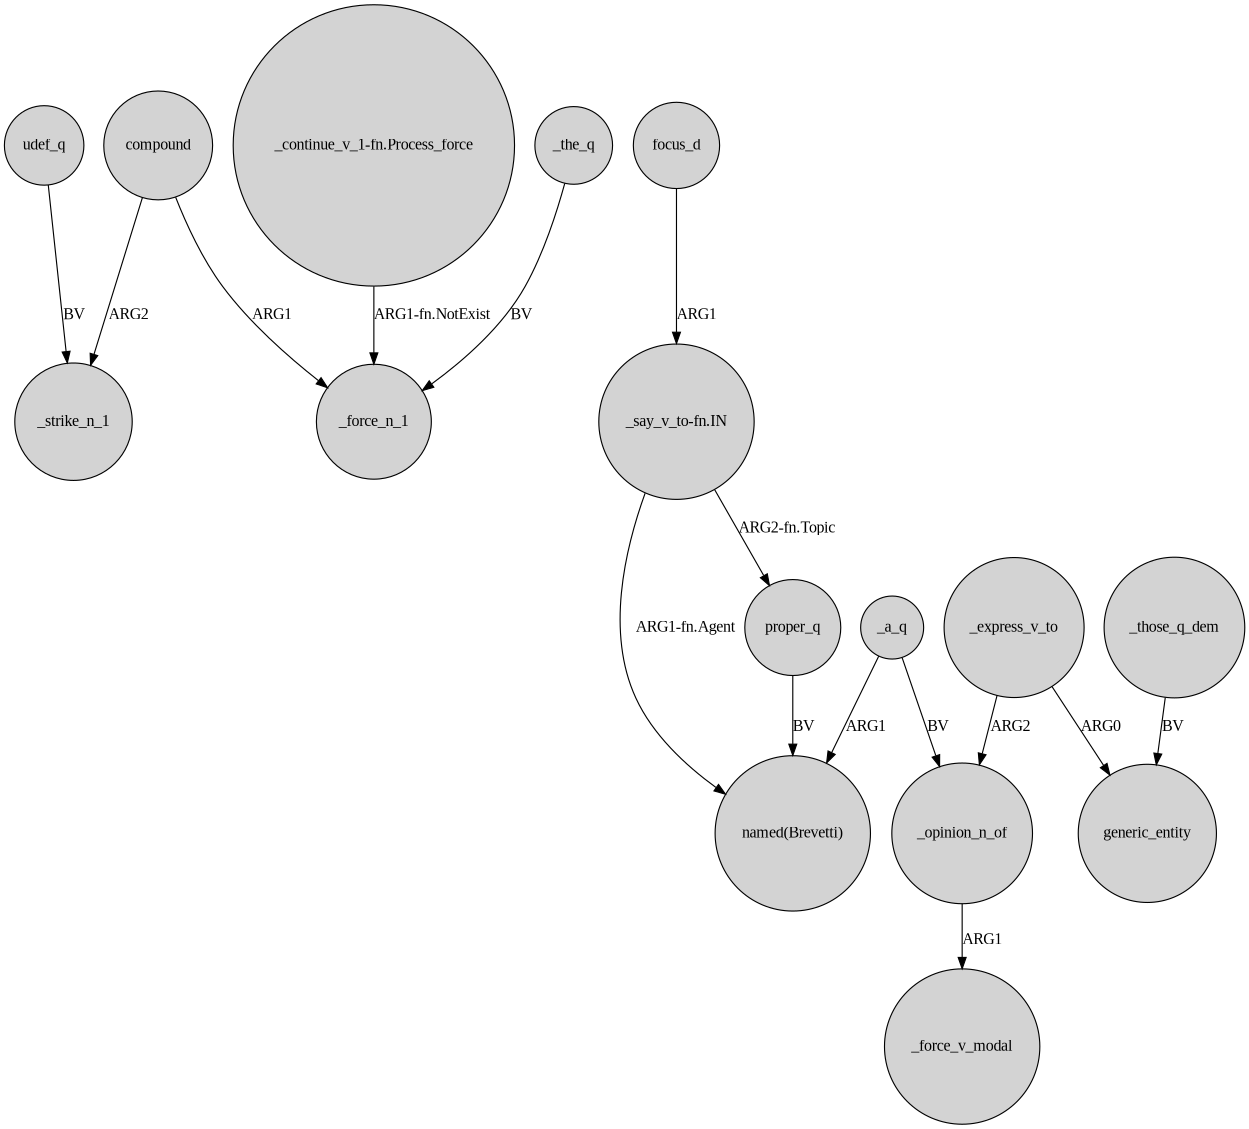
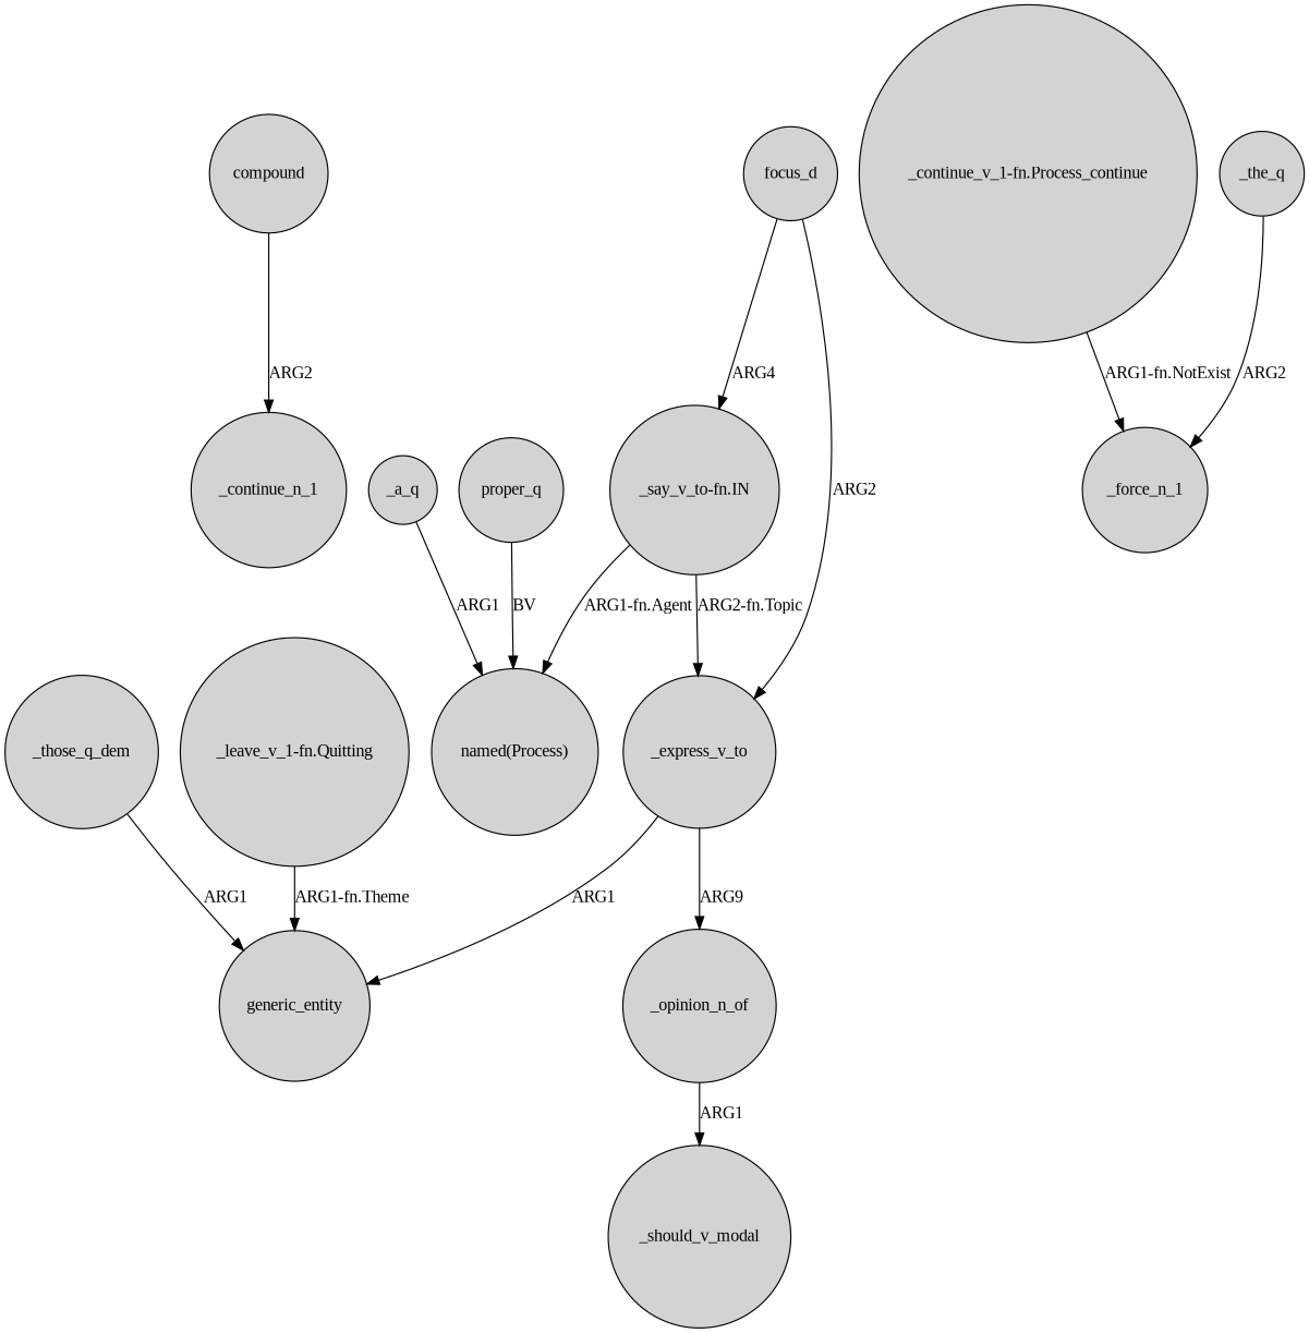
  digraph {
    fontname="Liberation Serif"
    node [fontname="Liberation Serif" shape=circle style=filled]
    edge [fontname="Liberation Serif"]
-   udef_q
-   _strike_n_1
+   _strike_n_1 [label=_continue_n_1]
    _opinion_n_of
-   _should_v_modal [label=_force_v_modal]
-   "_continue_v_1-fn.Process_continue" [label="_continue_v_1-fn.Process_force"]
+   _should_v_modal
+   "_continue_v_1-fn.Process_continue"
    _force_n_1
    compound
    _a_q
-   "named(Brevetti)"
+   "named(Brevetti)" [label="named(Process)"]
    _express_v_to
    generic_entity
    proper_q
    "_say_v_to-fn.IN"
+   "_leave_v_1-fn.Quitting"
    focus_d
    _the_q
    _those_q_dem
-   udef_q -> _strike_n_1 [label=BV]
    _opinion_n_of -> _should_v_modal [label=ARG1]
    "_continue_v_1-fn.Process_continue" -> _force_n_1 [label="ARG1-fn.NotExist"]
    compound -> _strike_n_1 [label=ARG2]
-   compound -> _force_n_1 [label=ARG1]
-   _a_q -> _opinion_n_of [label=BV]
    _a_q -> "named(Brevetti)" [label=ARG1]
-   _express_v_to -> _opinion_n_of [label=ARG2]
-   _express_v_to -> generic_entity [label=ARG0]
+   _express_v_to -> _opinion_n_of [label=ARG9]
+   _express_v_to -> generic_entity [label=ARG1]
    proper_q -> "named(Brevetti)" [label=BV]
    "_say_v_to-fn.IN" -> "named(Brevetti)" [label="ARG1-fn.Agent"]
-   "_say_v_to-fn.IN" -> proper_q [label="ARG2-fn.Topic"]
-   focus_d -> "_say_v_to-fn.IN" [label=ARG1]
-   _the_q -> _force_n_1 [label=BV]
-   _those_q_dem -> generic_entity [label=BV]
+   "_say_v_to-fn.IN" -> _express_v_to [label="ARG2-fn.Topic"]
+   "_leave_v_1-fn.Quitting" -> generic_entity [label="ARG1-fn.Theme"]
+   focus_d -> _express_v_to [label=ARG2]
+   focus_d -> "_say_v_to-fn.IN" [label=ARG4]
+   _the_q -> _force_n_1 [label=ARG2]
+   _those_q_dem -> generic_entity [label=ARG1]
  }
